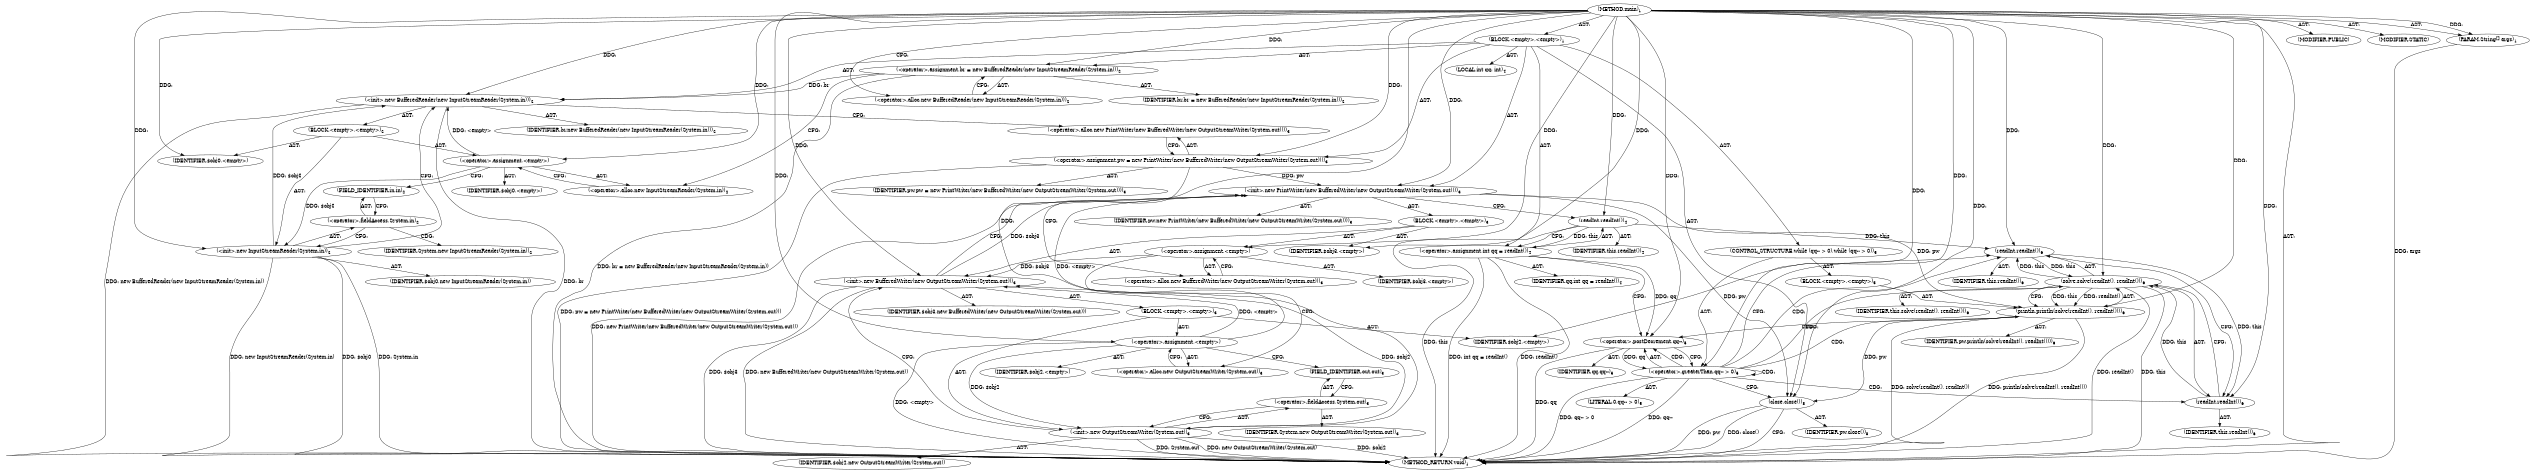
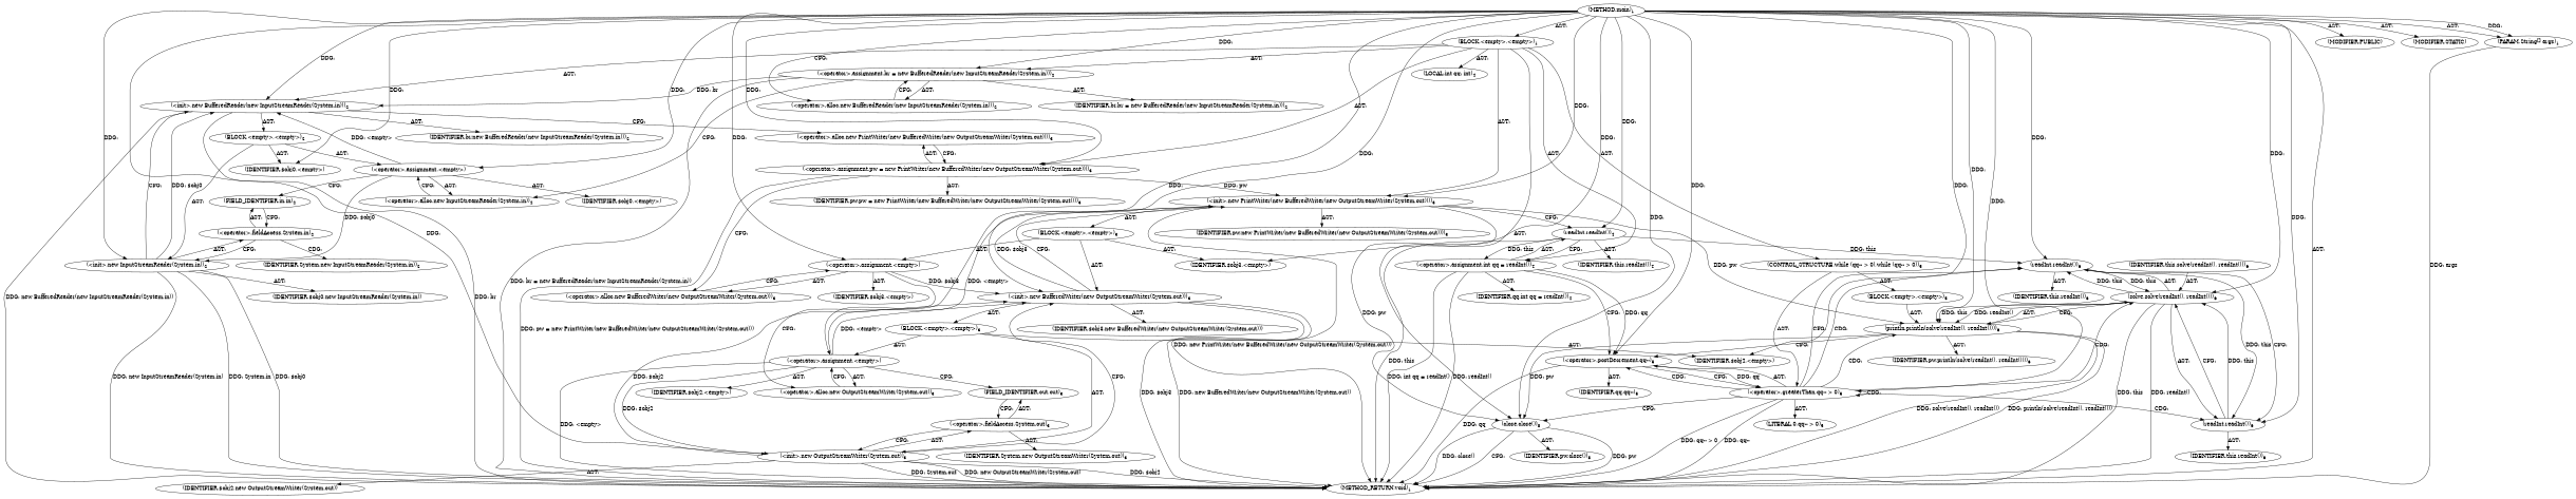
  digraph {
    n1 [label=<(METHOD,main)<SUB>1</SUB>>]
    n2 [label=<(PARAM,String[] args)<SUB>1</SUB>>]
    n3 [label=<(BLOCK,&lt;empty&gt;,&lt;empty&gt;)<SUB>1</SUB>>]
    n4 [label=<(&lt;operator&gt;.assignment,br = new BufferedReader(new InputStreamReader(System.in)))<SUB>2</SUB>>]
    n5 [label=<(&lt;operator&gt;.alloc,new BufferedReader(new InputStreamReader(System.in)))<SUB>2</SUB>>]
    n6 [label=<(&lt;init&gt;,new BufferedReader(new InputStreamReader(System.in)))<SUB>2</SUB>>]
    n7 [label=<(&lt;operator&gt;.assignment,&lt;empty&gt;)>]
    n8 [label=<(&lt;init&gt;,new InputStreamReader(System.in))<SUB>2</SUB>>]
    n9 [label=<(IDENTIFIER,$obj0,&lt;empty&gt;)>]
    n10 [label=<(&lt;operator&gt;.assignment,pw = new PrintWriter(new BufferedWriter(new OutputStreamWriter(System.out))))<SUB>3</SUB>>]
    n11 [label=<(&lt;init&gt;,new PrintWriter(new BufferedWriter(new OutputStreamWriter(System.out))))<SUB>3</SUB>>]
    n12 [label=<(&lt;operator&gt;.assignment,&lt;empty&gt;)>]
    n13 [label=<(&lt;init&gt;,new BufferedWriter(new OutputStreamWriter(System.out)))<SUB>3</SUB>>]
    n14 [label=<(&lt;operator&gt;.assignment,&lt;empty&gt;)>]
    n15 [label=<(&lt;init&gt;,new OutputStreamWriter(System.out))<SUB>3</SUB>>]
    n16 [label=<(IDENTIFIER,$obj2,&lt;empty&gt;)>]
    n17 [label=<(IDENTIFIER,$obj3,&lt;empty&gt;)>]
    n18 [label=<(readInt,readInt())<SUB>4</SUB>>]
    n19 [label=<(&lt;operator&gt;.greaterThan,qq-- &gt; 0)<SUB>5</SUB>>]
    n20 [label=<(&lt;operator&gt;.postDecrement,qq--)<SUB>5</SUB>>]
    n21 [label=<(println,println(solve(readInt(), readInt())))<SUB>6</SUB>>]
    n22 [label=<(solve,solve(readInt(), readInt()))<SUB>6</SUB>>]
    n23 [label=<(readInt,readInt())<SUB>6</SUB>>]
    n24 [label=<(readInt,readInt())<SUB>6</SUB>>]
    n25 [label=<(close,close())<SUB>8</SUB>>]
    n26 [label=<(MODIFIER,PUBLIC)>]
    n27 [label=<(MODIFIER,STATIC)>]
    n28 [label=<(METHOD_RETURN,void)<SUB>1</SUB>>]
    n29 [label=<(LOCAL,int qq: int)<SUB>4</SUB>>]
    n30 [label=<(&lt;operator&gt;.assignment,int qq = readInt())<SUB>4</SUB>>]
    n31 [label=<(CONTROL_STRUCTURE,while (qq-- &gt; 0),while (qq-- &gt; 0))<SUB>5</SUB>>]
    n32 [label=<(IDENTIFIER,br,br = new BufferedReader(new InputStreamReader(System.in)))<SUB>2</SUB>>]
    n33 [label=<(&lt;operator&gt;.alloc,new InputStreamReader(System.in))<SUB>2</SUB>>]
    n34 [label=<(IDENTIFIER,br,new BufferedReader(new InputStreamReader(System.in)))<SUB>2</SUB>>]
    n35 [label=<(BLOCK,&lt;empty&gt;,&lt;empty&gt;)<SUB>2</SUB>>]
    n36 [label=<(&lt;operator&gt;.alloc,new PrintWriter(new BufferedWriter(new OutputStreamWriter(System.out))))<SUB>3</SUB>>]
    n37 [label=<(IDENTIFIER,$obj0,&lt;empty&gt;)>]
    n38 [label=<(FIELD_IDENTIFIER,in,in)<SUB>2</SUB>>]
    n39 [label=<(IDENTIFIER,$obj0,new InputStreamReader(System.in))>]
    n40 [label=<(&lt;operator&gt;.fieldAccess,System.in)<SUB>2</SUB>>]
    n41 [label=<(IDENTIFIER,pw,pw = new PrintWriter(new BufferedWriter(new OutputStreamWriter(System.out))))<SUB>3</SUB>>]
    n42 [label=<(&lt;operator&gt;.alloc,new BufferedWriter(new OutputStreamWriter(System.out)))<SUB>3</SUB>>]
    n43 [label=<(IDENTIFIER,pw,new PrintWriter(new BufferedWriter(new OutputStreamWriter(System.out))))<SUB>3</SUB>>]
    n44 [label=<(BLOCK,&lt;empty&gt;,&lt;empty&gt;)<SUB>3</SUB>>]
    n45 [label=<(IDENTIFIER,$obj3,&lt;empty&gt;)>]
    n46 [label=<(&lt;operator&gt;.alloc,new OutputStreamWriter(System.out))<SUB>3</SUB>>]
    n47 [label=<(IDENTIFIER,$obj3,new BufferedWriter(new OutputStreamWriter(System.out)))>]
    n48 [label=<(BLOCK,&lt;empty&gt;,&lt;empty&gt;)<SUB>3</SUB>>]
    n49 [label=<(IDENTIFIER,$obj2,&lt;empty&gt;)>]
    n50 [label=<(FIELD_IDENTIFIER,out,out)<SUB>3</SUB>>]
    n51 [label=<(IDENTIFIER,$obj2,new OutputStreamWriter(System.out))>]
    n52 [label=<(&lt;operator&gt;.fieldAccess,System.out)<SUB>3</SUB>>]
    n53 [label=<(IDENTIFIER,this,readInt())<SUB>4</SUB>>]
    n54 [label=<(LITERAL,0,qq-- &gt; 0)<SUB>5</SUB>>]
    n55 [label=<(IDENTIFIER,qq,qq--)<SUB>5</SUB>>]
    n56 [label=<(IDENTIFIER,pw,println(solve(readInt(), readInt())))<SUB>6</SUB>>]
    n57 [label=<(IDENTIFIER,this,solve(readInt(), readInt()))<SUB>6</SUB>>]
    n58 [label=<(IDENTIFIER,this,readInt())<SUB>6</SUB>>]
    n59 [label=<(IDENTIFIER,this,readInt())<SUB>6</SUB>>]
    n60 [label=<(IDENTIFIER,pw,close())<SUB>8</SUB>>]
    n61 [label=<(IDENTIFIER,qq,int qq = readInt())<SUB>4</SUB>>]
    n62 [label=<(BLOCK,&lt;empty&gt;,&lt;empty&gt;)<SUB>5</SUB>>]
    n63 [label=<(IDENTIFIER,System,new InputStreamReader(System.in))<SUB>2</SUB>>]
    n64 [label=<(IDENTIFIER,System,new OutputStreamWriter(System.out))<SUB>3</SUB>>]
    n1 -> n2 [label="AST: "]
    n1 -> n2 [label="DDG: "]
    n1 -> n3 [label="AST: "]
    n1 -> n4 [label="DDG: "]
    n1 -> n5 [label="CFG: "]
    n1 -> n6 [label="DDG: "]
    n1 -> n7 [label="DDG: "]
    n1 -> n8 [label="DDG: "]
    n1 -> n9 [label="DDG: "]
    n1 -> n10 [label="DDG: "]
    n1 -> n11 [label="DDG: "]
    n1 -> n12 [label="DDG: "]
    n1 -> n13 [label="DDG: "]
    n1 -> n14 [label="DDG: "]
    n1 -> n15 [label="DDG: "]
    n1 -> n16 [label="DDG: "]
    n1 -> n17 [label="DDG: "]
    n1 -> n18 [label="DDG: "]
    n1 -> n19 [label="DDG: "]
    n1 -> n20 [label="DDG: "]
    n1 -> n21 [label="DDG: "]
    n1 -> n22 [label="DDG: "]
    n1 -> n23 [label="DDG: "]
    n1 -> n24 [label="DDG: "]
    n1 -> n25 [label="DDG: "]
    n1 -> n26 [label="AST: "]
    n1 -> n27 [label="AST: "]
    n1 -> n28 [label="AST: "]
    n2 -> n28 [label="DDG: args"]
    n3 -> n4 [label="AST: "]
    n3 -> n6 [label="AST: "]
    n3 -> n10 [label="AST: "]
    n3 -> n11 [label="AST: "]
    n3 -> n25 [label="AST: "]
    n3 -> n29 [label="AST: "]
    n3 -> n30 [label="AST: "]
    n3 -> n31 [label="AST: "]
    n4 -> n5 [label="AST: "]
    n4 -> n6 [label="DDG: br"]
    n4 -> n28 [label="DDG: br = new BufferedReader(new InputStreamReader(System.in))"]
    n4 -> n32 [label="AST: "]
    n4 -> n33 [label="CFG: "]
    n5 -> n4 [label="CFG: "]
    n6 -> n28 [label="DDG: br"]
    n6 -> n28 [label="DDG: new BufferedReader(new InputStreamReader(System.in))"]
    n6 -> n34 [label="AST: "]
    n6 -> n35 [label="AST: "]
    n6 -> n36 [label="CFG: "]
    n7 -> n6 [label="DDG: &lt;empty&gt;"]
    n7 -> n8 [label="DDG: $obj0"]
    n7 -> n33 [label="AST: "]
    n7 -> n37 [label="AST: "]
    n7 -> n38 [label="CFG: "]
    n8 -> n6 [label="CFG: "]
    n8 -> n6 [label="DDG: $obj0"]
    n8 -> n28 [label="DDG: $obj0"]
    n8 -> n28 [label="DDG: System.in"]
    n8 -> n28 [label="DDG: new InputStreamReader(System.in)"]
    n8 -> n39 [label="AST: "]
    n8 -> n40 [label="AST: "]
    n10 -> n11 [label="DDG: pw"]
    n10 -> n28 [label="DDG: pw = new PrintWriter(new BufferedWriter(new OutputStreamWriter(System.out)))"]
    n10 -> n36 [label="AST: "]
    n10 -> n41 [label="AST: "]
    n10 -> n42 [label="CFG: "]
    n11 -> n18 [label="CFG: "]
    n11 -> n21 [label="DDG: pw"]
    n11 -> n25 [label="DDG: pw"]
    n11 -> n28 [label="DDG: new PrintWriter(new BufferedWriter(new OutputStreamWriter(System.out)))"]
    n11 -> n43 [label="AST: "]
    n11 -> n44 [label="AST: "]
    n12 -> n13 [label="DDG: $obj3"]
    n12 -> n42 [label="AST: "]
    n12 -> n45 [label="AST: "]
    n12 -> n46 [label="CFG: "]
    n13 -> n11 [label="CFG: "]
    n13 -> n11 [label="DDG: $obj3"]
    n13 -> n28 [label="DDG: $obj3"]
    n13 -> n28 [label="DDG: new BufferedWriter(new OutputStreamWriter(System.out))"]
    n13 -> n47 [label="AST: "]
    n13 -> n48 [label="AST: "]
    n14 -> n11 [label="DDG: &lt;empty&gt;"]
    n14 -> n13 [label="DDG: &lt;empty&gt;"]
    n14 -> n15 [label="DDG: $obj2"]
    n14 -> n28 [label="DDG: &lt;empty&gt;"]
    n14 -> n46 [label="AST: "]
    n14 -> n49 [label="AST: "]
    n14 -> n50 [label="CFG: "]
    n15 -> n13 [label="CFG: "]
    n15 -> n13 [label="DDG: $obj2"]
    n15 -> n28 [label="DDG: $obj2"]
    n15 -> n28 [label="DDG: System.out"]
    n15 -> n28 [label="DDG: new OutputStreamWriter(System.out)"]
    n15 -> n51 [label="AST: "]
    n15 -> n52 [label="AST: "]
    n18 -> n23 [label="DDG: this"]
    n18 -> n28 [label="DDG: this"]
    n18 -> n30 [label="CFG: "]
    n18 -> n30 [label="DDG: this"]
    n18 -> n53 [label="AST: "]
    n19 -> n19 [label="CDG: "]
    n19 -> n20 [label="AST: "]
    n19 -> n20 [label="CDG: "]
    n19 -> n21 [label="CDG: "]
    n19 -> n22 [label="CDG: "]
    n19 -> n23 [label="CFG: "]
    n19 -> n23 [label="CDG: "]
    n19 -> n24 [label="CDG: "]
    n19 -> n25 [label="CFG: "]
    n19 -> n28 [label="DDG: qq--"]
    n19 -> n28 [label="DDG: qq-- &gt; 0"]
    n19 -> n54 [label="AST: "]
    n20 -> n19 [label="CFG: "]
    n20 -> n19 [label="DDG: qq"]
    n20 -> n28 [label="DDG: qq"]
    n20 -> n55 [label="AST: "]
    n21 -> n20 [label="CFG: "]
    n21 -> n22 [label="AST: "]
    n21 -> n25 [label="DDG: pw"]
    n21 -> n28 [label="DDG: solve(readInt(), readInt())"]
    n21 -> n28 [label="DDG: println(solve(readInt(), readInt()))"]
    n21 -> n56 [label="AST: "]
    n22 -> n21 [label="CFG: "]
    n22 -> n21 [label="DDG: this"]
    n22 -> n21 [label="DDG: readInt()"]
    n22 -> n23 [label="AST: "]
    n22 -> n23 [label="DDG: this"]
    n22 -> n24 [label="AST: "]
    n22 -> n28 [label="DDG: this"]
    n22 -> n28 [label="DDG: readInt()"]
-   n22 -> n57 [label="AST: "]
+   n57 -> n22 [label="AST: "]
    n23 -> n22 [label="DDG: this"]
    n23 -> n24 [label="CFG: "]
    n23 -> n24 [label="DDG: this"]
    n23 -> n58 [label="AST: "]
    n24 -> n22 [label="CFG: "]
    n24 -> n22 [label="DDG: this"]
    n24 -> n59 [label="AST: "]
    n25 -> n28 [label="CFG: "]
    n25 -> n28 [label="DDG: pw"]
    n25 -> n28 [label="DDG: close()"]
    n25 -> n60 [label="AST: "]
    n30 -> n18 [label="AST: "]
    n30 -> n20 [label="CFG: "]
    n30 -> n20 [label="DDG: qq"]
    n30 -> n28 [label="DDG: readInt()"]
    n30 -> n28 [label="DDG: int qq = readInt()"]
    n30 -> n61 [label="AST: "]
    n31 -> n19 [label="AST: "]
    n31 -> n62 [label="AST: "]
    n33 -> n7 [label="CFG: "]
    n35 -> n7 [label="AST: "]
    n35 -> n8 [label="AST: "]
    n35 -> n9 [label="AST: "]
    n36 -> n10 [label="CFG: "]
    n38 -> n40 [label="CFG: "]
    n40 -> n8 [label="CFG: "]
    n40 -> n38 [label="AST: "]
    n40 -> n63 [label="CDG: "]
    n42 -> n12 [label="CFG: "]
    n44 -> n12 [label="AST: "]
    n44 -> n13 [label="AST: "]
    n44 -> n17 [label="AST: "]
    n46 -> n14 [label="CFG: "]
    n48 -> n14 [label="AST: "]
    n48 -> n15 [label="AST: "]
    n48 -> n16 [label="AST: "]
    n50 -> n52 [label="CFG: "]
    n52 -> n15 [label="CFG: "]
    n52 -> n50 [label="AST: "]
    n52 -> n64 [label="AST: "]
    n62 -> n21 [label="AST: "]
  }
